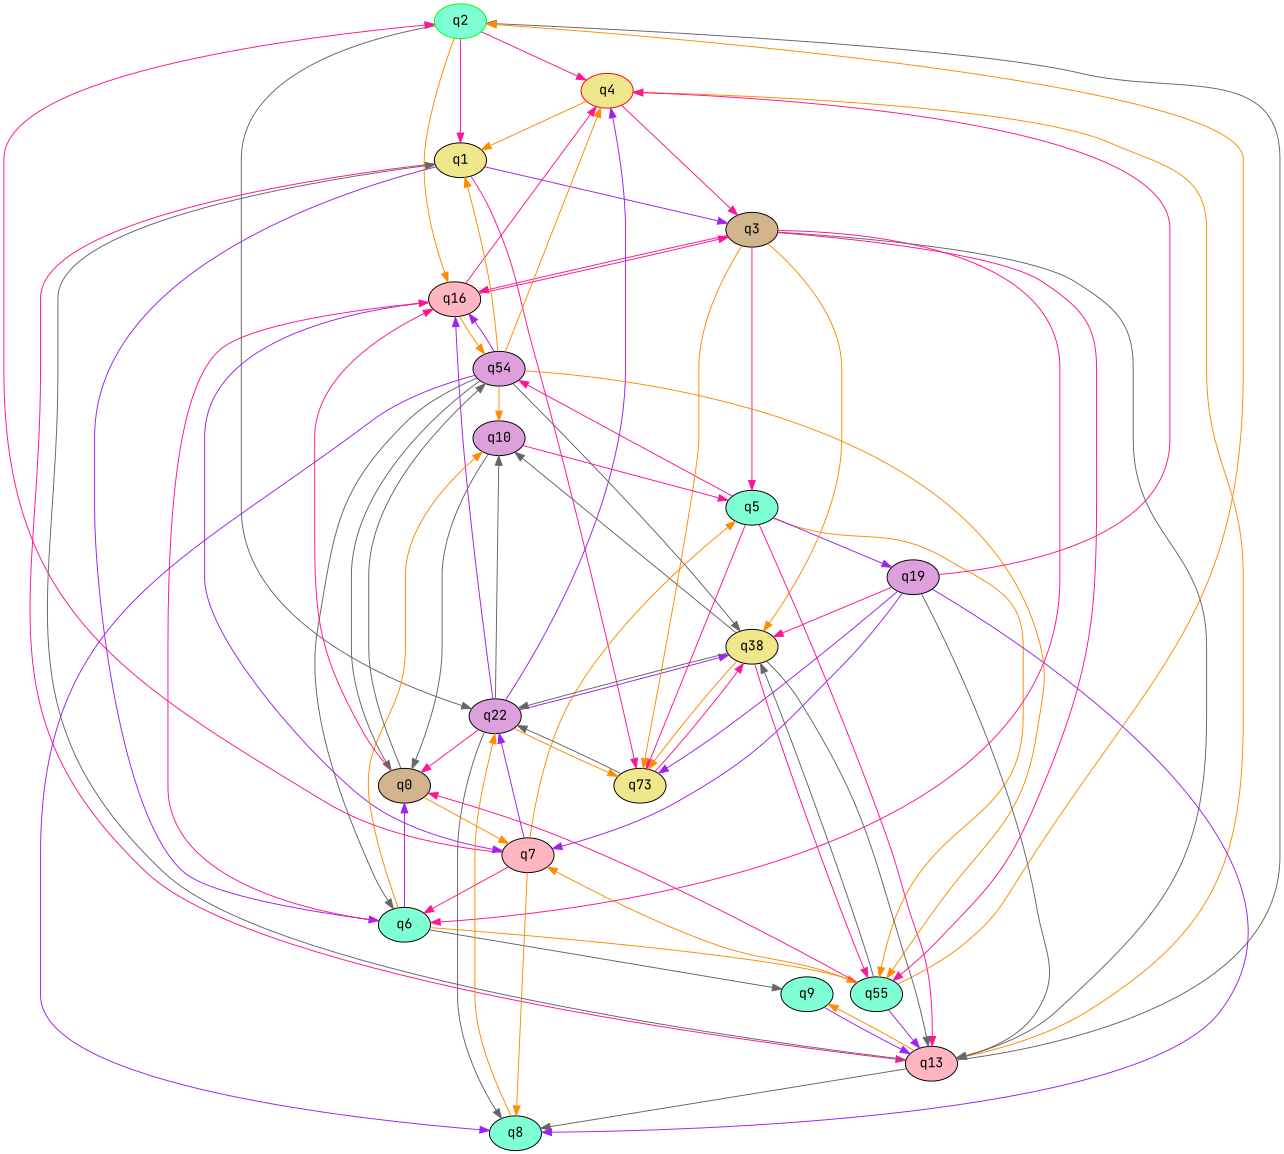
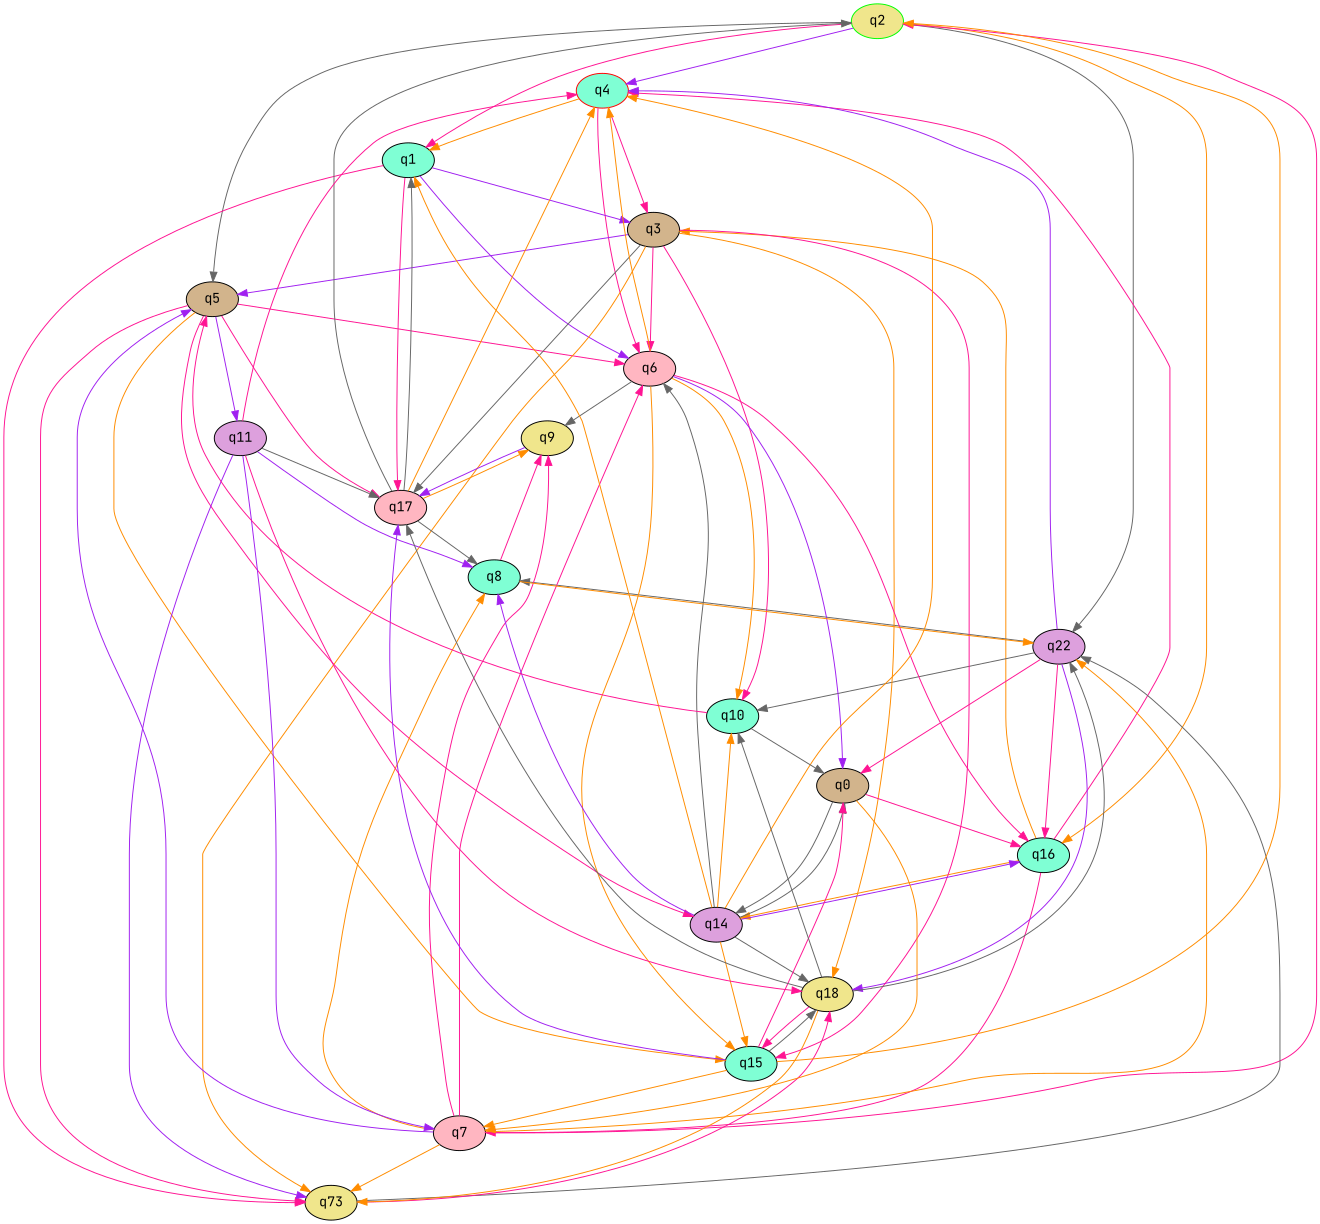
  digraph {
    fontname="JetBrains Mono"
    node [fillcolor=aquamarine fontname="JetBrains Mono" style=filled]
    edge [color=deeppink fontname="JetBrains Mono"]
-   q2 [color=green initial=1]
-   q4 [color=red fillcolor=khaki final=1]
-   q16 [fillcolor=lightpink]
-   q1 [fillcolor=khaki]
-   q5
+   q2 [color=green fillcolor=khaki initial=1]
+   q4 [color=red final=1]
+   q16
+   q1
+   q5 [fillcolor=tan]
    n6 [fillcolor=plum label=q22]
    q3 [fillcolor=tan]
-   q6
+   q6 [fillcolor=lightpink]
    q7 [fillcolor=lightpink]
-   q14 [fillcolor=plum label=q54]
+   q14 [fillcolor=plum]
    n11 [fillcolor=khaki label=q73]
-   q17 [fillcolor=lightpink label=q13]
-   q15 [label=q55]
-   q11 [fillcolor=plum label=q19]
+   q17 [fillcolor=lightpink]
+   q15
+   q11 [fillcolor=plum]
    q0 [fillcolor=tan]
    q8
-   q18 [fillcolor=khaki label=q38]
-   q10 [fillcolor=plum]
-   q9
-   q2 -> q4
+   q18 [fillcolor=khaki]
+   q10
+   q9 [fillcolor=khaki]
+   q2 -> q4 [color=purple]
    q2 -> q16 [color=darkorange]
    q2 -> q1
+   q2 -> q5 [color=gray40]
    q2 -> n6 [color=gray40]
    q4 -> q1 [color=darkorange]
    q4 -> q3
+   q4 -> q6
    q16 -> q4
-   q16 -> q3
-   q16 -> q7 [color=purple]
+   q16 -> q3 [color=darkorange]
+   q16 -> q7
    q16 -> q14 [color=darkorange]
    q1 -> q3 [color=purple]
    q1 -> q6 [color=purple]
    q1 -> n11
    q1 -> q17
+   q5 -> q6
    q5 -> q14
    q5 -> n11
    q5 -> q17
    q5 -> q15 [color=darkorange]
    q5 -> q11 [color=purple]
    n6 -> q4 [color=purple]
-   n6 -> q16 [color=purple]
-   n6 -> n11 [color=darkorange]
+   n6 -> q16
+   q7 -> n11 [color=darkorange]
    n6 -> q0
    n6 -> q8 [color=gray40]
    n6 -> q18 [color=purple]
    n6 -> q10 [color=gray40]
-   q3 -> q16
-   q3 -> q5
+   q3 -> q10
+   q3 -> q5 [color=purple]
    q3 -> q6
    q3 -> n11 [color=darkorange]
    q3 -> q17 [color=gray40]
    q3 -> q15
    q3 -> q18 [color=darkorange]
+   q6 -> q4 [color=darkorange]
    q6 -> q16
    q6 -> q15 [color=darkorange]
    q6 -> q0 [color=purple]
    q6 -> q10 [color=darkorange]
    q6 -> q9 [color=gray40]
    q7 -> q2
-   q7 -> q5 [color=darkorange]
-   q7 -> n6 [color=purple]
+   q7 -> q5 [color=purple]
+   q7 -> n6 [color=darkorange]
    q7 -> q6
    q7 -> q8 [color=darkorange]
+   q7 -> q9
    q14 -> q4 [color=darkorange]
    q14 -> q16 [color=purple]
    q14 -> q1 [color=darkorange]
    q14 -> q6 [color=gray40]
    q14 -> q15 [color=darkorange]
    q14 -> q0 [color=gray40]
    q14 -> q8 [color=purple]
    q14 -> q18 [color=gray40]
    q14 -> q10 [color=darkorange]
    n11 -> n6 [color=gray40]
    n11 -> q18
    q17 -> q2 [color=gray40]
    q17 -> q4 [color=darkorange]
    q17 -> q1 [color=gray40]
    q17 -> q8 [color=gray40]
    q17 -> q9 [color=darkorange]
    q15 -> q2 [color=darkorange]
    q15 -> q7 [color=darkorange]
    q15 -> q17 [color=purple]
    q15 -> q0
    q15 -> q18 [color=gray40]
    q11 -> q4
    q11 -> q7 [color=purple]
    q11 -> n11 [color=purple]
    q11 -> q17 [color=gray40]
    q11 -> q8 [color=purple]
    q11 -> q18
    q0 -> q16
    q0 -> q7 [color=darkorange]
    q0 -> q14 [color=gray40]
    q8 -> n6 [color=darkorange]
+   q8 -> q9
    q18 -> n6 [color=gray40]
    q18 -> n11 [color=darkorange]
    q18 -> q17 [color=gray40]
    q18 -> q15
    q18 -> q10 [color=gray40]
    q10 -> q5
    q10 -> q0 [color=gray40]
    q9 -> q17 [color=purple]
  }
